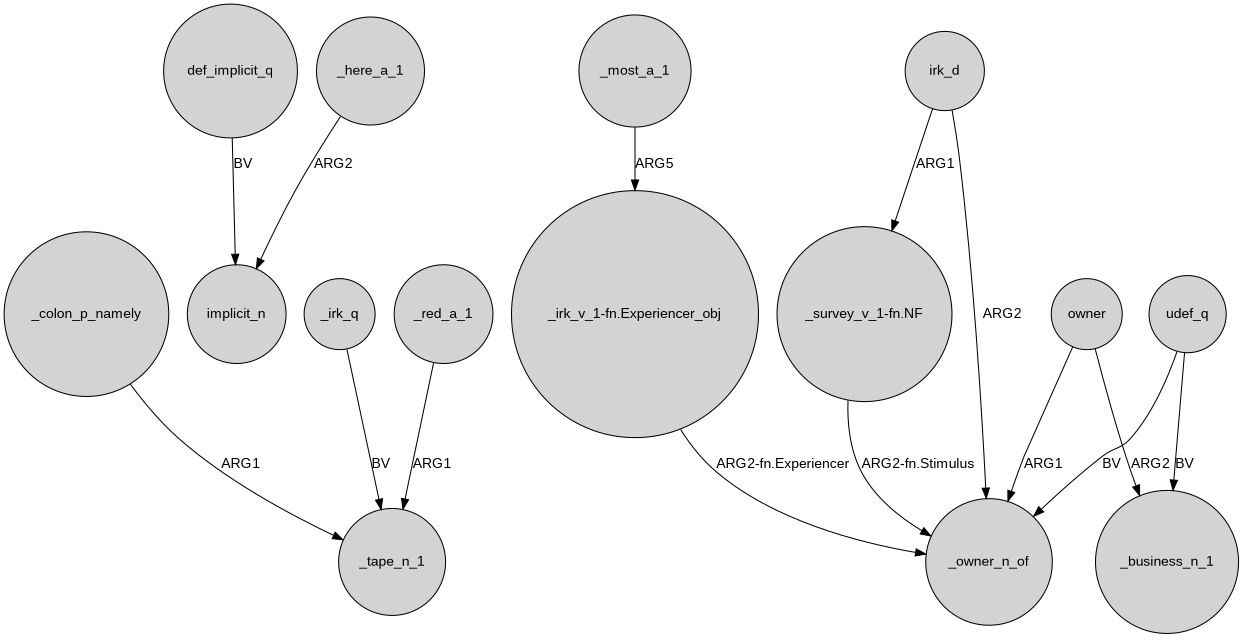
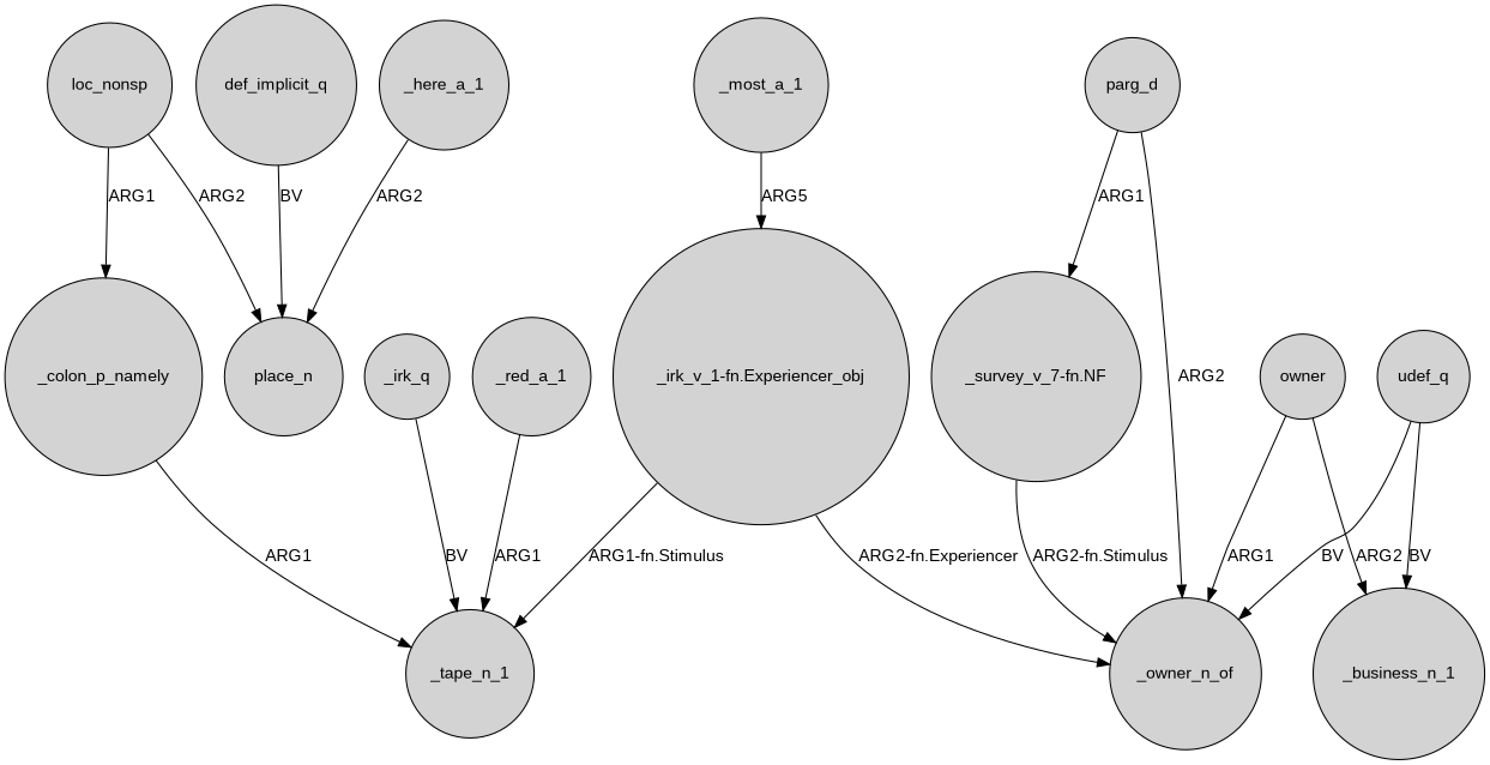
  digraph {
    fontname="Liberation Sans"
    node [fontname="Liberation Sans" shape=circle style=filled]
    edge [fontname="Liberation Sans"]
-   place_n [label=implicit_n]
+   loc_nonsp
+   place_n
    _colon_p_namely
    _tape_n_1
    udef_q
    _business_n_1
    _owner_n_of
-   "_survey_v_1-fn.NF"
+   "_survey_v_1-fn.NF" [label="_survey_v_7-fn.NF"]
    def_implicit_q
    _here_a_1
    _red_a_1
    _most_a_1
    "_irk_v_1-fn.Experiencer_obj"
    n14 [label=owner]
-   parg_d [label=irk_d]
+   parg_d
    n16 [label=_irk_q]
+   loc_nonsp -> place_n [label=ARG2]
+   loc_nonsp -> _colon_p_namely [label=ARG1]
    _colon_p_namely -> _tape_n_1 [label=ARG1]
    udef_q -> _business_n_1 [label=BV]
    udef_q -> _owner_n_of [label=BV]
    "_survey_v_1-fn.NF" -> _owner_n_of [label="ARG2-fn.Stimulus"]
    def_implicit_q -> place_n [label=BV]
    _here_a_1 -> place_n [label=ARG2]
    _red_a_1 -> _tape_n_1 [label=ARG1]
    _most_a_1 -> "_irk_v_1-fn.Experiencer_obj" [label=ARG5]
+   "_irk_v_1-fn.Experiencer_obj" -> _tape_n_1 [label="ARG1-fn.Stimulus"]
    "_irk_v_1-fn.Experiencer_obj" -> _owner_n_of [label="ARG2-fn.Experiencer"]
    n14 -> _business_n_1 [label=ARG2]
    n14 -> _owner_n_of [label=ARG1]
    parg_d -> _owner_n_of [label=ARG2]
    parg_d -> "_survey_v_1-fn.NF" [label=ARG1]
    n16 -> _tape_n_1 [label=BV]
  }
